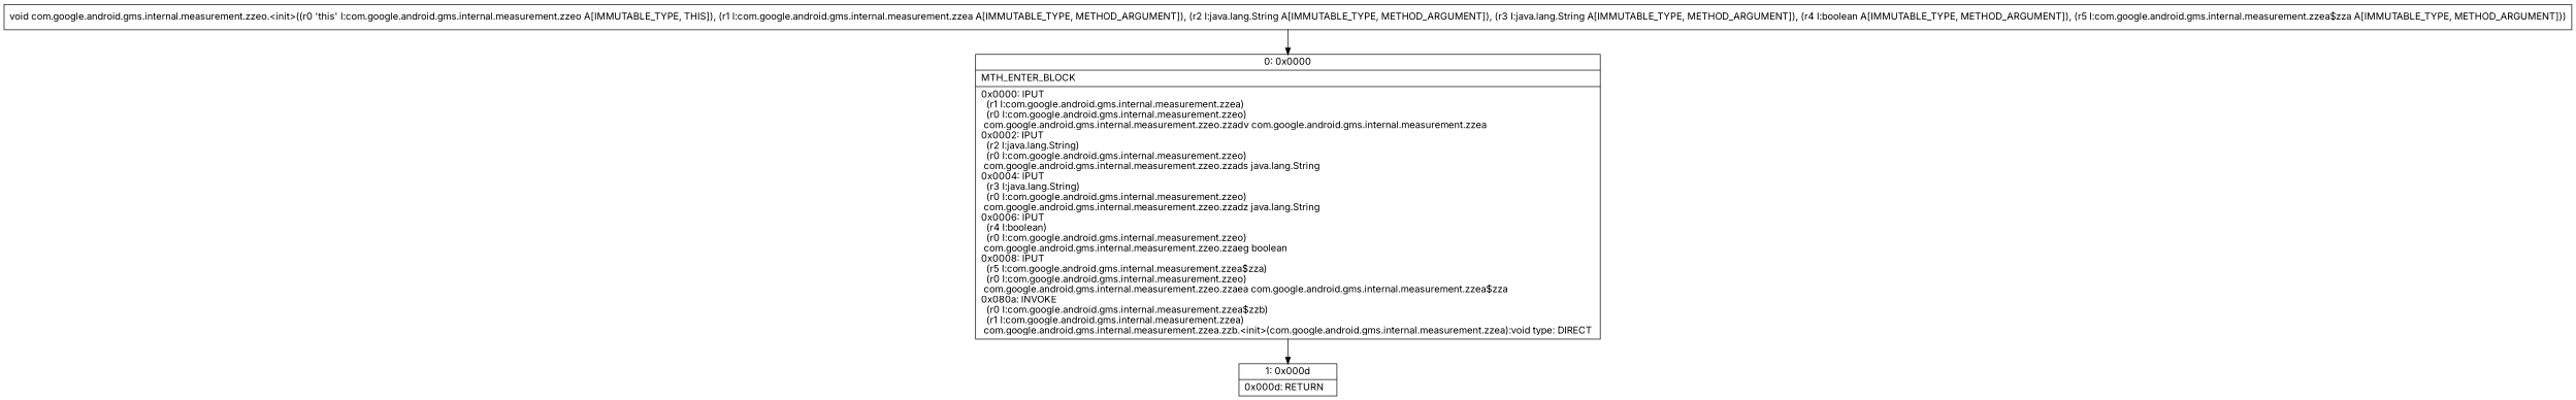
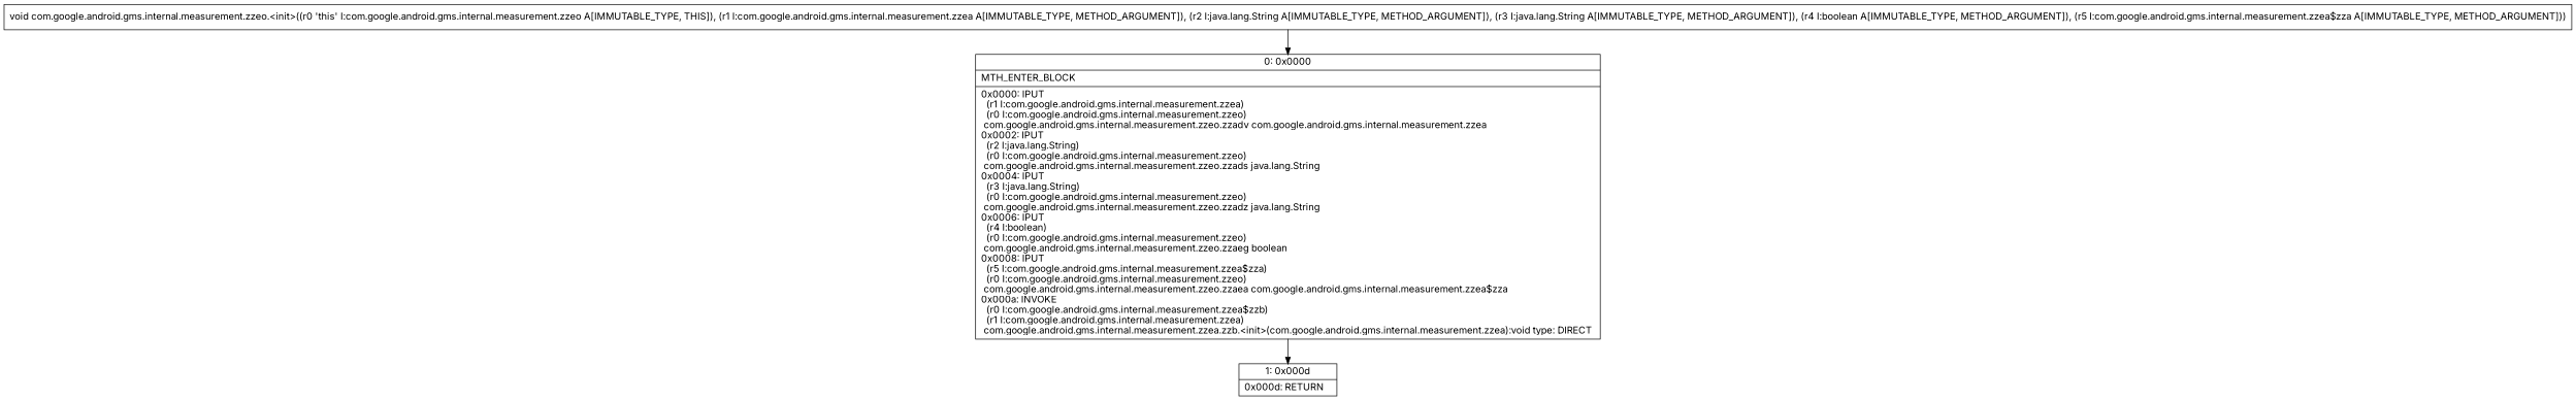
  digraph {
    fontname=Inter
    node [shape=record fontname=Inter]
    edge [fontname=Inter]
-   n1 [label="{0\:\ 0x0000|MTH_ENTER_BLOCK\l|0x0000: IPUT  \l  (r1 I:com.google.android.gms.internal.measurement.zzea)\l  (r0 I:com.google.android.gms.internal.measurement.zzeo)\l com.google.android.gms.internal.measurement.zzeo.zzadv com.google.android.gms.internal.measurement.zzea \l0x0002: IPUT  \l  (r2 I:java.lang.String)\l  (r0 I:com.google.android.gms.internal.measurement.zzeo)\l com.google.android.gms.internal.measurement.zzeo.zzads java.lang.String \l0x0004: IPUT  \l  (r3 I:java.lang.String)\l  (r0 I:com.google.android.gms.internal.measurement.zzeo)\l com.google.android.gms.internal.measurement.zzeo.zzadz java.lang.String \l0x0006: IPUT  \l  (r4 I:boolean)\l  (r0 I:com.google.android.gms.internal.measurement.zzeo)\l com.google.android.gms.internal.measurement.zzeo.zzaeg boolean \l0x0008: IPUT  \l  (r5 I:com.google.android.gms.internal.measurement.zzea$zza)\l  (r0 I:com.google.android.gms.internal.measurement.zzeo)\l com.google.android.gms.internal.measurement.zzeo.zzaea com.google.android.gms.internal.measurement.zzea$zza \l0x080a: INVOKE  \l  (r0 I:com.google.android.gms.internal.measurement.zzea$zzb)\l  (r1 I:com.google.android.gms.internal.measurement.zzea)\l com.google.android.gms.internal.measurement.zzea.zzb.\<init\>(com.google.android.gms.internal.measurement.zzea):void type: DIRECT \l}"]
+   n1 [label="{0\:\ 0x0000|MTH_ENTER_BLOCK\l|0x0000: IPUT  \l  (r1 I:com.google.android.gms.internal.measurement.zzea)\l  (r0 I:com.google.android.gms.internal.measurement.zzeo)\l com.google.android.gms.internal.measurement.zzeo.zzadv com.google.android.gms.internal.measurement.zzea \l0x0002: IPUT  \l  (r2 I:java.lang.String)\l  (r0 I:com.google.android.gms.internal.measurement.zzeo)\l com.google.android.gms.internal.measurement.zzeo.zzads java.lang.String \l0x0004: IPUT  \l  (r3 I:java.lang.String)\l  (r0 I:com.google.android.gms.internal.measurement.zzeo)\l com.google.android.gms.internal.measurement.zzeo.zzadz java.lang.String \l0x0006: IPUT  \l  (r4 I:boolean)\l  (r0 I:com.google.android.gms.internal.measurement.zzeo)\l com.google.android.gms.internal.measurement.zzeo.zzaeg boolean \l0x0008: IPUT  \l  (r5 I:com.google.android.gms.internal.measurement.zzea$zza)\l  (r0 I:com.google.android.gms.internal.measurement.zzeo)\l com.google.android.gms.internal.measurement.zzeo.zzaea com.google.android.gms.internal.measurement.zzea$zza \l0x000a: INVOKE  \l  (r0 I:com.google.android.gms.internal.measurement.zzea$zzb)\l  (r1 I:com.google.android.gms.internal.measurement.zzea)\l com.google.android.gms.internal.measurement.zzea.zzb.\<init\>(com.google.android.gms.internal.measurement.zzea):void type: DIRECT \l}"]
    n2 [label="{1\:\ 0x000d|0x000d: RETURN   \l}"]
    n3 [label="{void com.google.android.gms.internal.measurement.zzeo.\<init\>((r0 'this' I:com.google.android.gms.internal.measurement.zzeo A[IMMUTABLE_TYPE, THIS]), (r1 I:com.google.android.gms.internal.measurement.zzea A[IMMUTABLE_TYPE, METHOD_ARGUMENT]), (r2 I:java.lang.String A[IMMUTABLE_TYPE, METHOD_ARGUMENT]), (r3 I:java.lang.String A[IMMUTABLE_TYPE, METHOD_ARGUMENT]), (r4 I:boolean A[IMMUTABLE_TYPE, METHOD_ARGUMENT]), (r5 I:com.google.android.gms.internal.measurement.zzea$zza A[IMMUTABLE_TYPE, METHOD_ARGUMENT])) }"]
    n1 -> n2
    n3 -> n1
  }
